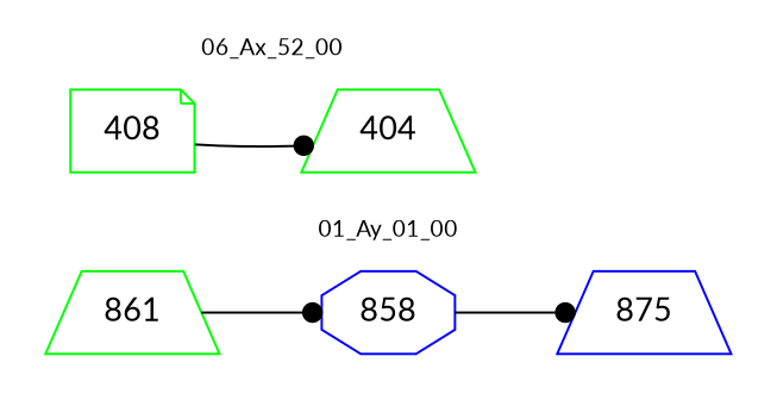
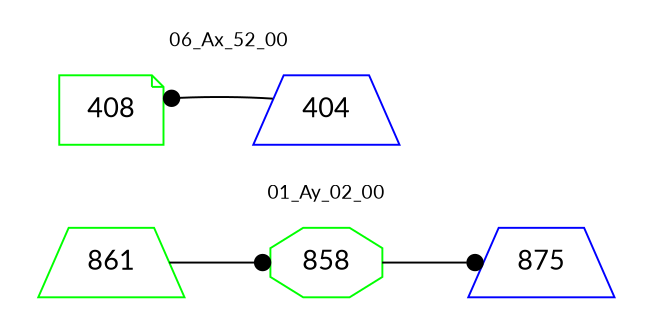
  digraph {
    fontname=Lato
    rankdir=LR
    node [color=blue fontname=Lato shape=trapezium]
    edge [arrowhead=dot color=black fontname=Lato]
    n1 [color=green label=861]
-   n2 [label=858 shape=octagon]
+   n2 [color=green label=858 shape=octagon]
    n3 [label=875]
    n4 [color=green label=408 shape=note]
-   n5 [color=green label=404]
+   n5 [label=404]
    subgraph cluster_1 {
      color=white
      fontsize=10
-     label="01_Ay_01_00"
+     label="01_Ay_02_00"
      n1
      n2
      n3
    }
    subgraph cluster_2 {
      color=white
      fontsize=10
      label="06_Ax_52_00"
      n4
      n5
    }
    n1 -> n2
    n2 -> n3
-   n4 -> n5
+   n5 -> n4
  }
